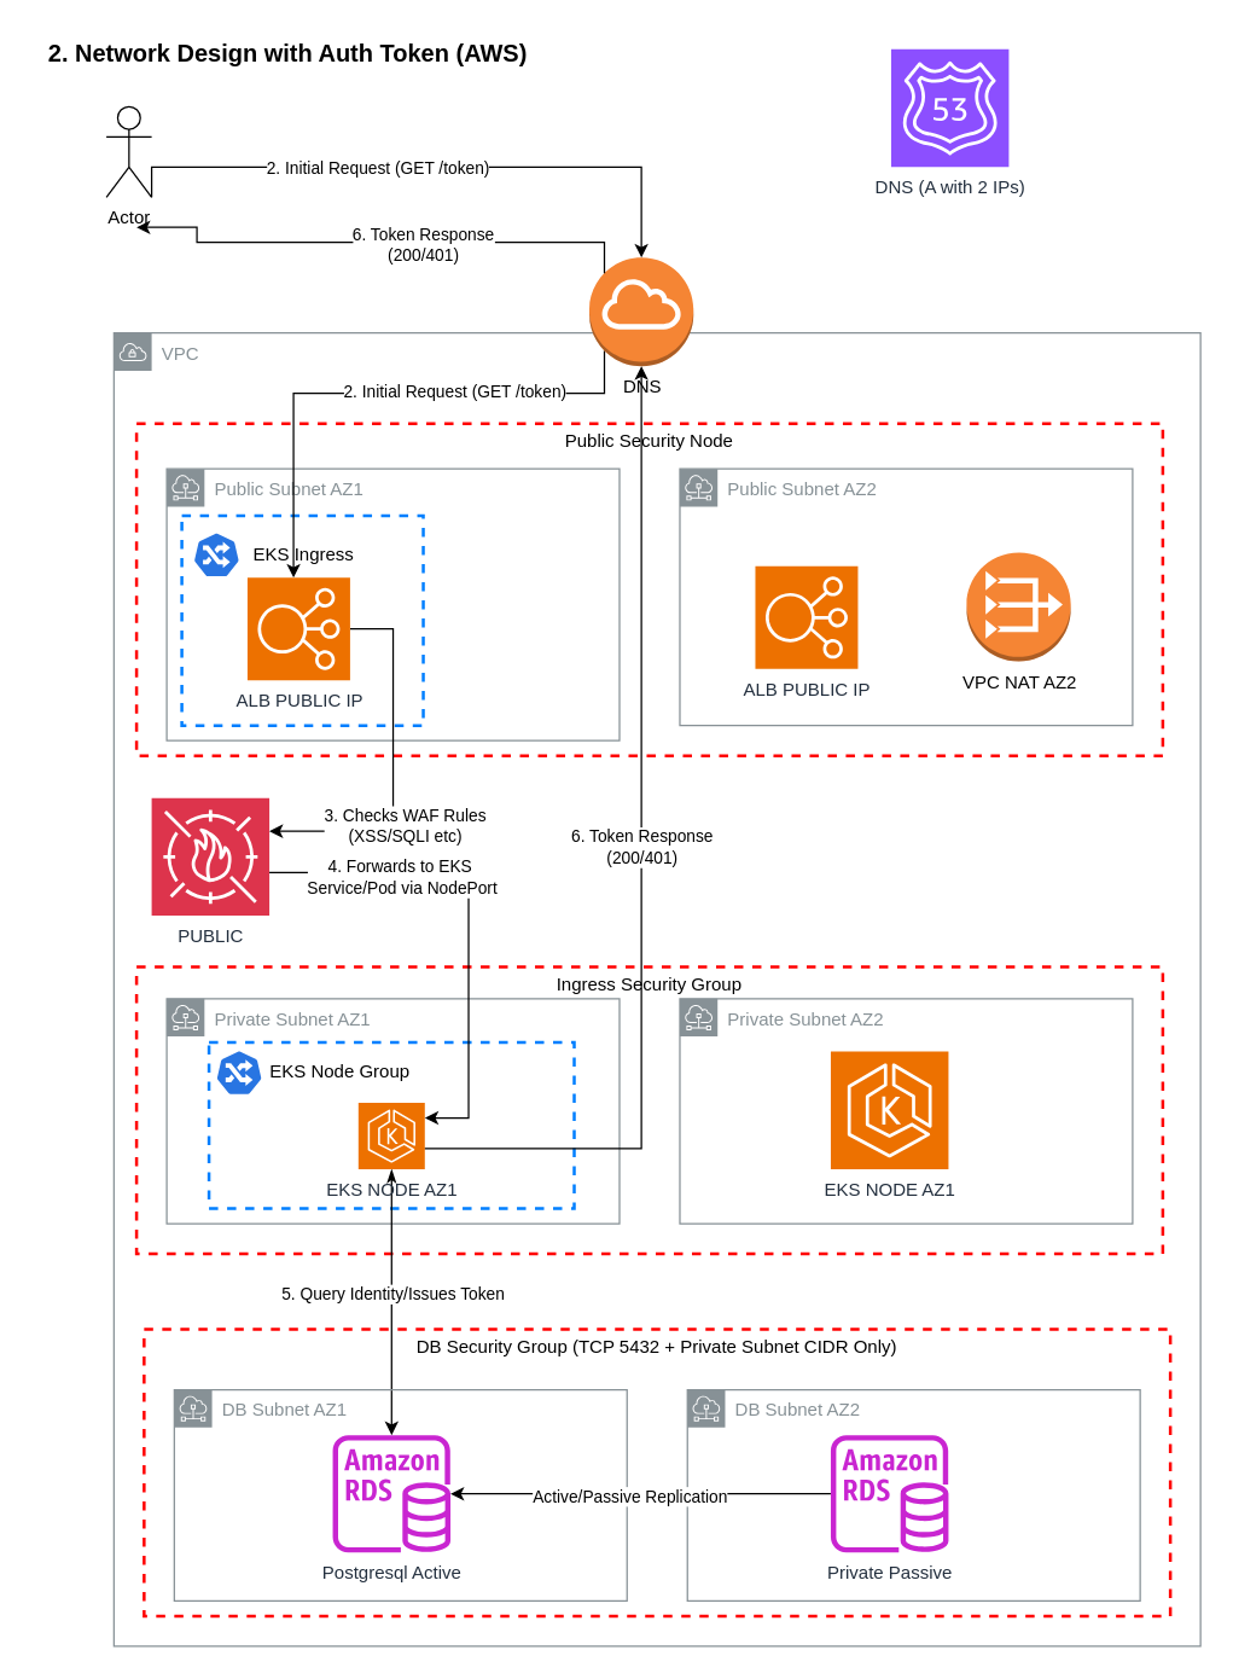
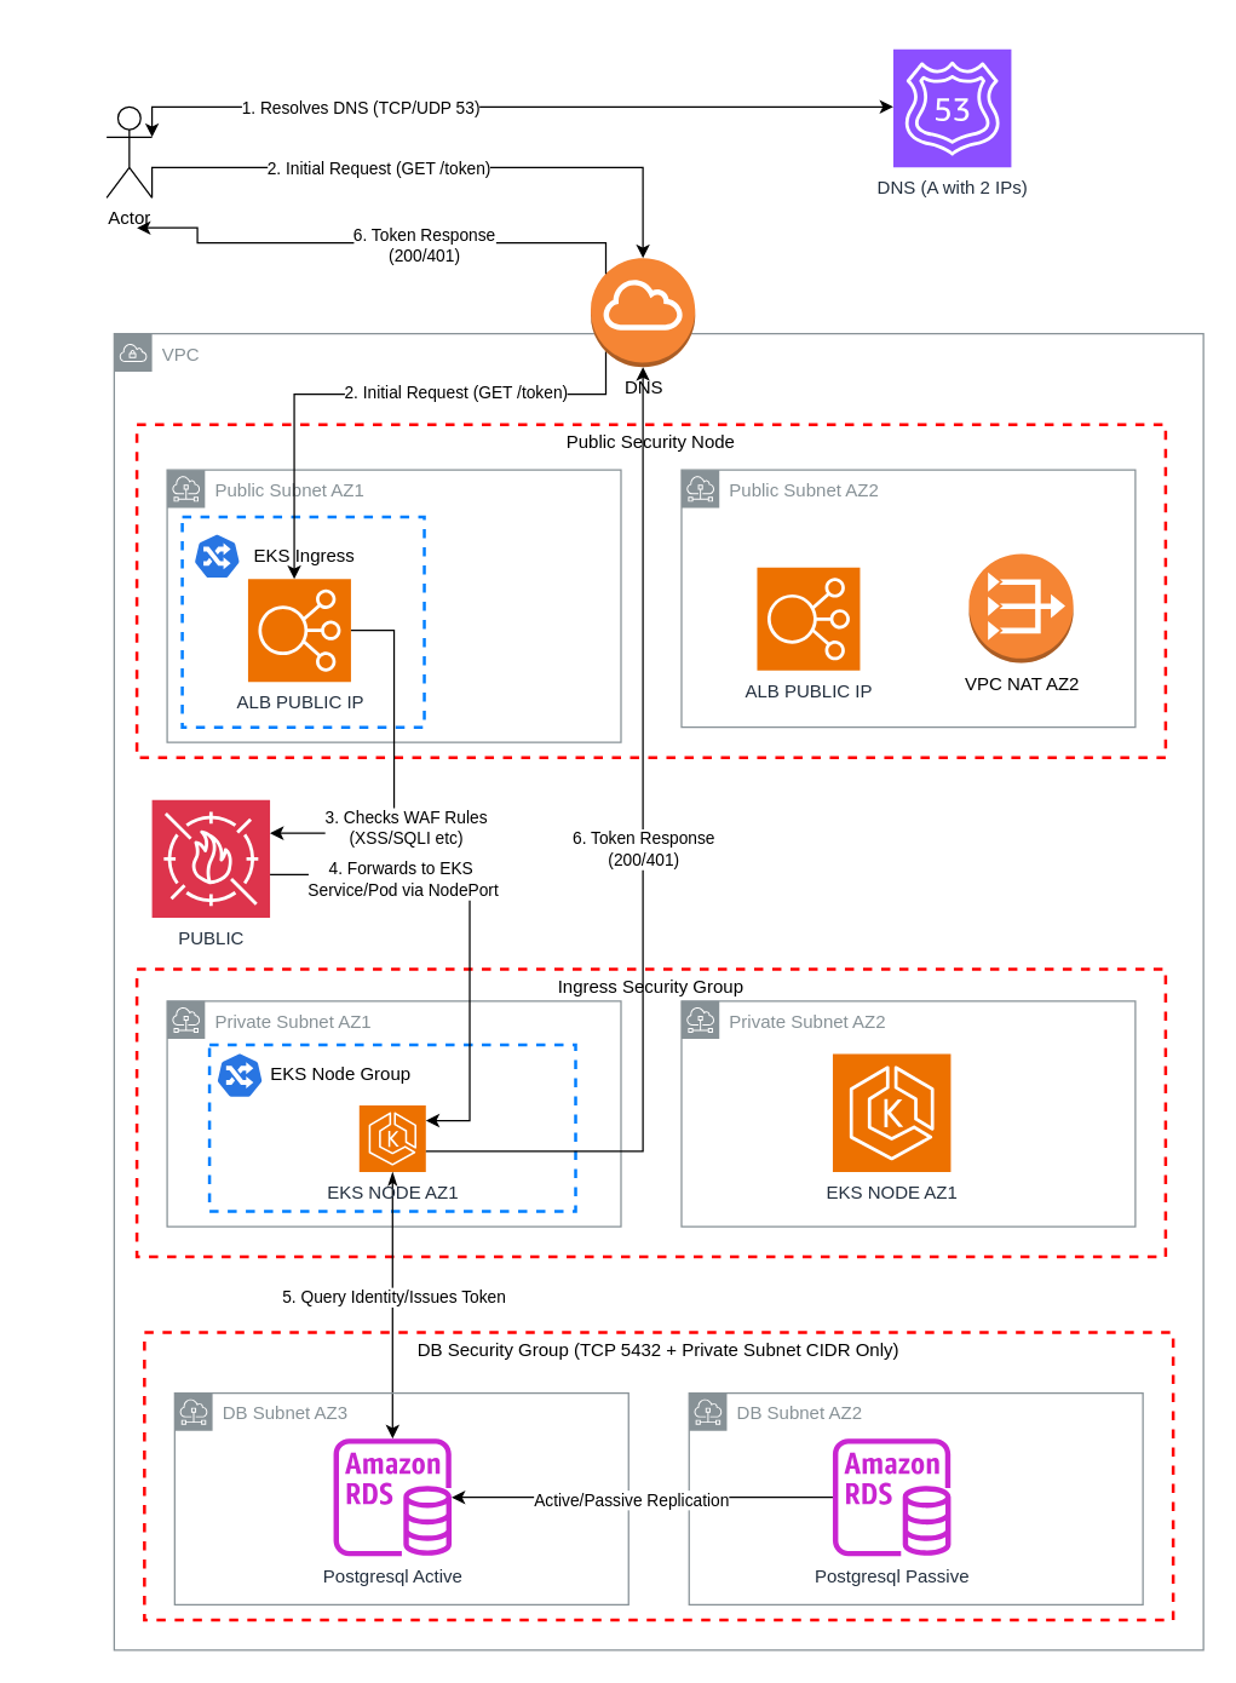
  <mxCell id="0" />
  <mxCell id="1" parent="0" />
  <mxCell id="2" value="" style="rounded=0;whiteSpace=wrap;html=1;strokeColor=#007FFF;fillColor=none;dashed=1;strokeWidth=2;" vertex="1" parent="1"><mxGeometry x="138" y="690" width="242" height="110" as="geometry" /></mxCell>
  <mxCell id="3" value="VPC" style="sketch=0;outlineConnect=0;gradientColor=none;html=1;whiteSpace=wrap;fontSize=12;fontStyle=0;shape=mxgraph.aws4.group;grIcon=mxgraph.aws4.group_vpc;strokeColor=#879196;fillColor=none;verticalAlign=top;align=left;spacingLeft=30;fontColor=#879196;dashed=0;" vertex="1" parent="1"><mxGeometry x="75" y="220" width="720" height="870" as="geometry" /></mxCell>
  <mxCell id="4" value="Public Security Node" style="fontStyle=0;verticalAlign=top;align=center;spacingTop=-2;fillColor=none;rounded=0;whiteSpace=wrap;html=1;strokeColor=#FF0000;strokeWidth=2;dashed=1;container=1;collapsible=0;expand=0;recursiveResize=0;" vertex="1" parent="1"><mxGeometry x="90" y="280" width="680" height="220" as="geometry" /></mxCell>
  <mxCell id="5" value="Public Subnet AZ1" style="sketch=0;outlineConnect=0;gradientColor=none;html=1;whiteSpace=wrap;fontSize=12;fontStyle=0;shape=mxgraph.aws4.group;grIcon=mxgraph.aws4.group_subnet;strokeColor=#879196;fillColor=none;verticalAlign=top;align=left;spacingLeft=30;fontColor=#879196;dashed=0;" vertex="1" parent="1"><mxGeometry x="110" y="310" width="300" height="180" as="geometry" /></mxCell>
  <mxCell id="6" value="" style="rounded=0;whiteSpace=wrap;html=1;strokeColor=#007FFF;fillColor=none;dashed=1;strokeWidth=2;" vertex="1" parent="1"><mxGeometry x="120" y="341" width="160" height="139" as="geometry" /></mxCell>
  <mxCell id="7" value="Ingress Security Group" style="fontStyle=0;verticalAlign=top;align=center;spacingTop=-2;fillColor=none;rounded=0;whiteSpace=wrap;html=1;strokeColor=#FF0000;strokeWidth=2;dashed=1;container=1;collapsible=0;expand=0;recursiveResize=0;" vertex="1" parent="1"><mxGeometry x="90" y="640" width="680" height="190" as="geometry" /></mxCell>
  <mxCell id="8" value="Public Subnet AZ2" style="sketch=0;outlineConnect=0;gradientColor=none;html=1;whiteSpace=wrap;fontSize=12;fontStyle=0;shape=mxgraph.aws4.group;grIcon=mxgraph.aws4.group_subnet;strokeColor=#879196;fillColor=none;verticalAlign=top;align=left;spacingLeft=30;fontColor=#879196;dashed=0;" vertex="1" parent="1"><mxGeometry x="450" y="310" width="300" height="170" as="geometry" /></mxCell>
  <mxCell id="9" style="edgeStyle=orthogonalEdgeStyle;rounded=0;orthogonalLoop=1;jettySize=auto;html=1;exitX=0.145;exitY=0.855;exitDx=0;exitDy=0;exitPerimeter=0;" edge="1" parent="1" source="11" target="43"><mxGeometry relative="1" as="geometry"><Array as="points"><mxPoint x="400" y="260" /><mxPoint x="194" y="260" /></Array></mxGeometry></mxCell>
  <mxCell id="10" value="2. Initial Request (GET /token)" style="edgeLabel;html=1;align=center;verticalAlign=middle;resizable=0;points=[];" vertex="1" connectable="0" parent="9"><mxGeometry x="-0.375" y="-2" relative="1" as="geometry"><mxPoint x="-17" as="offset" /></mxGeometry></mxCell>
  <mxCell id="11" value="DNS" style="outlineConnect=0;dashed=0;verticalLabelPosition=bottom;verticalAlign=top;align=center;html=1;shape=mxgraph.aws3.internet_gateway;fillColor=#F58534;gradientColor=none;" vertex="1" parent="1"><mxGeometry x="390" y="170" width="69" height="72" as="geometry" /></mxCell>
  <mxCell id="12" value="Private Subnet AZ1" style="sketch=0;outlineConnect=0;gradientColor=none;html=1;whiteSpace=wrap;fontSize=12;fontStyle=0;shape=mxgraph.aws4.group;grIcon=mxgraph.aws4.group_subnet;strokeColor=#879196;fillColor=none;verticalAlign=top;align=left;spacingLeft=30;fontColor=#879196;dashed=0;" vertex="1" parent="1"><mxGeometry x="110" y="661" width="300" height="149" as="geometry" /></mxCell>
  <mxCell id="13" value="VPC NAT AZ2" style="outlineConnect=0;dashed=0;verticalLabelPosition=bottom;verticalAlign=top;align=center;html=1;shape=mxgraph.aws3.vpc_nat_gateway;fillColor=#F58534;gradientColor=none;" vertex="1" parent="1"><mxGeometry x="640" y="365.5" width="69" height="72" as="geometry" /></mxCell>
  <mxCell id="14" value="ALB PUBLIC IP" style="sketch=0;points=[[0,0,0],[0.25,0,0],[0.5,0,0],[0.75,0,0],[1,0,0],[0,1,0],[0.25,1,0],[0.5,1,0],[0.75,1,0],[1,1,0],[0,0.25,0],[0,0.5,0],[0,0.75,0],[1,0.25,0],[1,0.5,0],[1,0.75,0]];outlineConnect=0;fontColor=#232F3E;fillColor=#ED7100;strokeColor=#ffffff;dashed=0;verticalLabelPosition=bottom;verticalAlign=top;align=center;html=1;fontSize=12;fontStyle=0;aspect=fixed;shape=mxgraph.aws4.resourceIcon;resIcon=mxgraph.aws4.elastic_load_balancing;" vertex="1" parent="1"><mxGeometry x="500" y="374.5" width="68" height="68" as="geometry" /></mxCell>
  <mxCell id="15" style="edgeStyle=orthogonalEdgeStyle;rounded=0;orthogonalLoop=1;jettySize=auto;html=1;exitX=1;exitY=1;exitDx=0;exitDy=0;exitPerimeter=0;entryX=0.5;entryY=0;entryDx=0;entryDy=0;entryPerimeter=0;" edge="1" parent="1" source="25" target="11"><mxGeometry relative="1" as="geometry"><mxPoint x="390" y="279" as="sourcePoint" /><Array as="points"><mxPoint x="425" y="110" /></Array></mxGeometry></mxCell>
  <mxCell id="16" value="2. Initial Request (GET /token)" style="edgeLabel;html=1;align=center;verticalAlign=middle;resizable=0;points=[];" vertex="1" connectable="0" parent="15"><mxGeometry x="-0.166" relative="1" as="geometry"><mxPoint as="offset" /></mxGeometry></mxCell>
  <mxCell id="17" style="edgeStyle=orthogonalEdgeStyle;rounded=0;orthogonalLoop=1;jettySize=auto;html=1;exitX=0.993;exitY=0.687;exitDx=0;exitDy=0;exitPerimeter=0;entryX=0.5;entryY=1;entryDx=0;entryDy=0;entryPerimeter=0;" edge="1" parent="1" source="21" target="11"><mxGeometry relative="1" as="geometry"><mxPoint x="910" y="545" as="sourcePoint" /><mxPoint x="1011.5" y="210" as="targetPoint" /><Array as="points"><mxPoint x="425" y="760" /></Array></mxGeometry></mxCell>
  <mxCell id="18" value="6. Token Response&lt;div&gt;(200/401)&lt;/div&gt;" style="edgeLabel;html=1;align=center;verticalAlign=middle;resizable=0;points=[];" vertex="1" connectable="0" parent="17"><mxGeometry x="-0.005" relative="1" as="geometry"><mxPoint y="-15" as="offset" /></mxGeometry></mxCell>
  <mxCell id="19" style="edgeStyle=orthogonalEdgeStyle;rounded=0;orthogonalLoop=1;jettySize=auto;html=1;startArrow=classicThin;startFill=1;" edge="1" parent="1" source="21" target="40"><mxGeometry relative="1" as="geometry" /></mxCell>
  <mxCell id="20" value="5. Query Identity/Issues Token" style="edgeLabel;html=1;align=center;verticalAlign=middle;resizable=0;points=[];" vertex="1" connectable="0" parent="19"><mxGeometry x="-0.1" relative="1" as="geometry"><mxPoint y="3" as="offset" /></mxGeometry></mxCell>
  <mxCell id="21" value="EKS NODE AZ1" style="sketch=0;points=[[0,0,0],[0.25,0,0],[0.5,0,0],[0.75,0,0],[1,0,0],[0,1,0],[0.25,1,0],[0.5,1,0],[0.75,1,0],[1,1,0],[0,0.25,0],[0,0.5,0],[0,0.75,0],[1,0.25,0],[1,0.5,0],[1,0.75,0]];outlineConnect=0;fontColor=#232F3E;fillColor=#ED7100;strokeColor=#ffffff;dashed=0;verticalLabelPosition=bottom;verticalAlign=top;align=center;html=1;fontSize=12;fontStyle=0;aspect=fixed;shape=mxgraph.aws4.resourceIcon;resIcon=mxgraph.aws4.eks;" vertex="1" parent="1"><mxGeometry x="237" y="730" width="44" height="44" as="geometry" /></mxCell>
  <mxCell id="22" value="DNS (A with 2 IPs)" style="sketch=0;points=[[0,0,0],[0.25,0,0],[0.5,0,0],[0.75,0,0],[1,0,0],[0,1,0],[0.25,1,0],[0.5,1,0],[0.75,1,0],[1,1,0],[0,0.25,0],[0,0.5,0],[0,0.75,0],[1,0.25,0],[1,0.5,0],[1,0.75,0]];outlineConnect=0;fontColor=#232F3E;fillColor=#8C4FFF;strokeColor=#ffffff;dashed=0;verticalLabelPosition=bottom;verticalAlign=top;align=center;html=1;fontSize=12;fontStyle=0;aspect=fixed;shape=mxgraph.aws4.resourceIcon;resIcon=mxgraph.aws4.route_53;" vertex="1" parent="1"><mxGeometry x="590" y="32" width="78" height="78" as="geometry" /></mxCell>
+ <mxCell id="23" style="edgeStyle=orthogonalEdgeStyle;rounded=0;orthogonalLoop=1;jettySize=auto;html=1;exitX=1;exitY=0.333;exitDx=0;exitDy=0;exitPerimeter=0;startArrow=classic;startFill=1;" edge="1" parent="1" source="25" target="22"><mxGeometry relative="1" as="geometry"><Array as="points"><mxPoint x="420" y="70" /><mxPoint x="420" y="70" /></Array></mxGeometry></mxCell>
+ <mxCell id="24" value="1. Resolves DNS (TCP/UDP 53)" style="edgeLabel;html=1;align=center;verticalAlign=middle;resizable=0;points=[];" vertex="1" connectable="0" parent="23"><mxGeometry x="-0.105" y="-1" relative="1" as="geometry"><mxPoint x="-71" y="-1" as="offset" /></mxGeometry></mxCell>
  <mxCell id="25" value="Actor" style="shape=umlActor;verticalLabelPosition=bottom;verticalAlign=top;html=1;outlineConnect=0;perimeterSpacing=0;" vertex="1" parent="1"><mxGeometry x="70" y="70" width="30" height="60" as="geometry" /></mxCell>
  <mxCell id="26" value="PUBLIC" style="sketch=0;points=[[0,0,0],[0.25,0,0],[0.5,0,0],[0.75,0,0],[1,0,0],[0,1,0],[0.25,1,0],[0.5,1,0],[0.75,1,0],[1,1,0],[0,0.25,0],[0,0.5,0],[0,0.75,0],[1,0.25,0],[1,0.5,0],[1,0.75,0]];outlineConnect=0;fontColor=#232F3E;fillColor=#DD344C;strokeColor=#ffffff;dashed=0;verticalLabelPosition=bottom;verticalAlign=top;align=center;html=1;fontSize=12;fontStyle=0;aspect=fixed;shape=mxgraph.aws4.resourceIcon;resIcon=mxgraph.aws4.waf;" vertex="1" parent="1"><mxGeometry x="100" y="528" width="78" height="78" as="geometry" /></mxCell>
  <mxCell id="27" style="edgeStyle=orthogonalEdgeStyle;rounded=0;orthogonalLoop=1;jettySize=auto;html=1;exitX=1;exitY=0.5;exitDx=0;exitDy=0;exitPerimeter=0;" edge="1" parent="1" source="43" target="26"><mxGeometry relative="1" as="geometry"><Array as="points"><mxPoint x="260" y="416" /><mxPoint x="260" y="550" /></Array></mxGeometry></mxCell>
  <mxCell id="28" value="3. Checks WAF Rules&lt;div&gt;(XSS/SQLI etc)&lt;/div&gt;" style="edgeLabel;html=1;align=center;verticalAlign=middle;resizable=0;points=[];" vertex="1" connectable="0" parent="27"><mxGeometry x="0.452" y="1" relative="1" as="geometry"><mxPoint x="23" y="-5" as="offset" /></mxGeometry></mxCell>
  <mxCell id="29" style="edgeStyle=orthogonalEdgeStyle;rounded=0;orthogonalLoop=1;jettySize=auto;html=1;" edge="1" parent="1" target="21"><mxGeometry relative="1" as="geometry"><mxPoint x="178" y="577.5" as="sourcePoint" /><mxPoint x="249" y="697.5" as="targetPoint" /><Array as="points"><mxPoint x="310" y="578" /><mxPoint x="310" y="740" /></Array></mxGeometry></mxCell>
  <mxCell id="30" value="4. Forwards to EKS&amp;nbsp;&lt;div&gt;Service/Pod via NodePort&lt;/div&gt;" style="edgeLabel;html=1;align=center;verticalAlign=middle;resizable=0;points=[];" vertex="1" connectable="0" parent="29"><mxGeometry x="-0.274" y="-1" relative="1" as="geometry"><mxPoint x="-30" y="2" as="offset" /></mxGeometry></mxCell>
  <mxCell id="31" style="edgeStyle=orthogonalEdgeStyle;rounded=0;orthogonalLoop=1;jettySize=auto;html=1;entryX=0.667;entryY=1.333;entryDx=0;entryDy=0;entryPerimeter=0;exitX=0.145;exitY=0.145;exitDx=0;exitDy=0;exitPerimeter=0;" edge="1" parent="1" source="11" target="25"><mxGeometry relative="1" as="geometry"><Array as="points"><mxPoint x="400" y="160" /><mxPoint x="130" y="160" /></Array></mxGeometry></mxCell>
  <mxCell id="32" value="6. Token Response&lt;div&gt;(200/401)&lt;/div&gt;" style="edgeLabel;html=1;align=center;verticalAlign=middle;resizable=0;points=[];" vertex="1" connectable="0" parent="31"><mxGeometry x="0.092" y="1" relative="1" as="geometry"><mxPoint x="45" as="offset" /></mxGeometry></mxCell>
  <mxCell id="33" value="Private Subnet AZ2" style="sketch=0;outlineConnect=0;gradientColor=none;html=1;whiteSpace=wrap;fontSize=12;fontStyle=0;shape=mxgraph.aws4.group;grIcon=mxgraph.aws4.group_subnet;strokeColor=#879196;fillColor=none;verticalAlign=top;align=left;spacingLeft=30;fontColor=#879196;dashed=0;" vertex="1" parent="1"><mxGeometry x="450" y="661" width="300" height="149" as="geometry" /></mxCell>
  <mxCell id="34" value="EKS NODE AZ1" style="sketch=0;points=[[0,0,0],[0.25,0,0],[0.5,0,0],[0.75,0,0],[1,0,0],[0,1,0],[0.25,1,0],[0.5,1,0],[0.75,1,0],[1,1,0],[0,0.25,0],[0,0.5,0],[0,0.75,0],[1,0.25,0],[1,0.5,0],[1,0.75,0]];outlineConnect=0;fontColor=#232F3E;fillColor=#ED7100;strokeColor=#ffffff;dashed=0;verticalLabelPosition=bottom;verticalAlign=top;align=center;html=1;fontSize=12;fontStyle=0;aspect=fixed;shape=mxgraph.aws4.resourceIcon;resIcon=mxgraph.aws4.eks;" vertex="1" parent="1"><mxGeometry x="550" y="696" width="78" height="78" as="geometry" /></mxCell>
  <mxCell id="35" value="DB Security Group (TCP 5432 + Private Subnet CIDR Only)" style="fontStyle=0;verticalAlign=top;align=center;spacingTop=-2;fillColor=none;rounded=0;whiteSpace=wrap;html=1;strokeColor=#FF0000;strokeWidth=2;dashed=1;container=1;collapsible=0;expand=0;recursiveResize=0;" vertex="1" parent="1"><mxGeometry x="95" y="880" width="680" height="190" as="geometry" /></mxCell>
- <mxCell id="36" value="DB Subnet AZ1" style="sketch=0;outlineConnect=0;gradientColor=none;html=1;whiteSpace=wrap;fontSize=12;fontStyle=0;shape=mxgraph.aws4.group;grIcon=mxgraph.aws4.group_subnet;strokeColor=#879196;fillColor=none;verticalAlign=top;align=left;spacingLeft=30;fontColor=#879196;dashed=0;" vertex="1" parent="1"><mxGeometry x="115" y="920" width="300" height="140" as="geometry" /></mxCell>
+ <mxCell id="36" value="DB Subnet AZ3" style="sketch=0;outlineConnect=0;gradientColor=none;html=1;whiteSpace=wrap;fontSize=12;fontStyle=0;shape=mxgraph.aws4.group;grIcon=mxgraph.aws4.group_subnet;strokeColor=#879196;fillColor=none;verticalAlign=top;align=left;spacingLeft=30;fontColor=#879196;dashed=0;" vertex="1" parent="1"><mxGeometry x="115" y="920" width="300" height="140" as="geometry" /></mxCell>
  <mxCell id="37" value="DB Subnet AZ2" style="sketch=0;outlineConnect=0;gradientColor=none;html=1;whiteSpace=wrap;fontSize=12;fontStyle=0;shape=mxgraph.aws4.group;grIcon=mxgraph.aws4.group_subnet;strokeColor=#879196;fillColor=none;verticalAlign=top;align=left;spacingLeft=30;fontColor=#879196;dashed=0;" vertex="1" parent="1"><mxGeometry x="455" y="920" width="300" height="140" as="geometry" /></mxCell>
  <mxCell id="38" style="edgeStyle=orthogonalEdgeStyle;rounded=0;orthogonalLoop=1;jettySize=auto;html=1;startArrow=classic;startFill=1;endArrow=none;" edge="1" parent="1" source="40" target="41"><mxGeometry relative="1" as="geometry" /></mxCell>
  <mxCell id="39" value="Active/Passive Replication" style="edgeLabel;html=1;align=center;verticalAlign=middle;resizable=0;points=[];" vertex="1" connectable="0" parent="38"><mxGeometry x="-0.282" y="-1" relative="1" as="geometry"><mxPoint x="28" as="offset" /></mxGeometry></mxCell>
  <mxCell id="40" value="Postgresql Active" style="sketch=0;outlineConnect=0;fontColor=#232F3E;gradientColor=none;fillColor=#C925D1;strokeColor=none;dashed=0;verticalLabelPosition=bottom;verticalAlign=top;align=center;html=1;fontSize=12;fontStyle=0;aspect=fixed;pointerEvents=1;shape=mxgraph.aws4.rds_instance;" vertex="1" parent="1"><mxGeometry x="220" y="950" width="78" height="78" as="geometry" /></mxCell>
- <mxCell id="41" value="Private Passive" style="sketch=0;outlineConnect=0;fontColor=#232F3E;gradientColor=none;fillColor=#C925D1;strokeColor=none;dashed=0;verticalLabelPosition=bottom;verticalAlign=top;align=center;html=1;fontSize=12;fontStyle=0;aspect=fixed;pointerEvents=1;shape=mxgraph.aws4.rds_instance;" vertex="1" parent="1"><mxGeometry x="550" y="950" width="78" height="78" as="geometry" /></mxCell>
+ <mxCell id="41" value="Postgresql Passive" style="sketch=0;outlineConnect=0;fontColor=#232F3E;gradientColor=none;fillColor=#C925D1;strokeColor=none;dashed=0;verticalLabelPosition=bottom;verticalAlign=top;align=center;html=1;fontSize=12;fontStyle=0;aspect=fixed;pointerEvents=1;shape=mxgraph.aws4.rds_instance;" vertex="1" parent="1"><mxGeometry x="550" y="950" width="78" height="78" as="geometry" /></mxCell>
  <mxCell id="42" value="" style="aspect=fixed;sketch=0;html=1;dashed=0;whitespace=wrap;verticalLabelPosition=bottom;verticalAlign=top;fillColor=#2875E2;strokeColor=#ffffff;points=[[0.005,0.63,0],[0.1,0.2,0],[0.9,0.2,0],[0.5,0,0],[0.995,0.63,0],[0.72,0.99,0],[0.5,1,0],[0.28,0.99,0]];shape=mxgraph.kubernetes.icon2;prIcon=ing" vertex="1" parent="1"><mxGeometry x="127.38" y="352" width="31.25" height="30" as="geometry" /></mxCell>
  <mxCell id="43" value="ALB PUBLIC IP" style="sketch=0;points=[[0,0,0],[0.25,0,0],[0.5,0,0],[0.75,0,0],[1,0,0],[0,1,0],[0.25,1,0],[0.5,1,0],[0.75,1,0],[1,1,0],[0,0.25,0],[0,0.5,0],[0,0.75,0],[1,0.25,0],[1,0.5,0],[1,0.75,0]];outlineConnect=0;fontColor=#232F3E;fillColor=#ED7100;strokeColor=#ffffff;dashed=0;verticalLabelPosition=bottom;verticalAlign=top;align=center;html=1;fontSize=12;fontStyle=0;aspect=fixed;shape=mxgraph.aws4.resourceIcon;resIcon=mxgraph.aws4.elastic_load_balancing;" vertex="1" parent="1"><mxGeometry x="163.5" y="382" width="68" height="68" as="geometry" /></mxCell>
  <mxCell id="44" value="EKS Ingress" style="text;html=1;align=center;verticalAlign=middle;whiteSpace=wrap;rounded=0;" vertex="1" parent="1"><mxGeometry x="145.5" y="352" width="110" height="30" as="geometry" /></mxCell>
  <mxCell id="45" value="" style="aspect=fixed;sketch=0;html=1;dashed=0;whitespace=wrap;verticalLabelPosition=bottom;verticalAlign=top;fillColor=#2875E2;strokeColor=#ffffff;points=[[0.005,0.63,0],[0.1,0.2,0],[0.9,0.2,0],[0.5,0,0],[0.995,0.63,0],[0.72,0.99,0],[0.5,1,0],[0.28,0.99,0]];shape=mxgraph.kubernetes.icon2;prIcon=ing" vertex="1" parent="1"><mxGeometry x="142.38" y="695" width="31.25" height="30" as="geometry" /></mxCell>
  <mxCell id="46" value="EKS Node Group" style="text;html=1;align=center;verticalAlign=middle;whiteSpace=wrap;rounded=0;" vertex="1" parent="1"><mxGeometry x="169.5" y="695" width="110" height="30" as="geometry" /></mxCell>
- <mxCell id="47" value="&lt;b&gt;&lt;font style=&quot;font-size: 16px;&quot;&gt;2. Network Design with Auth Token (AWS)&lt;/font&gt;&lt;/b&gt;" style="text;html=1;align=center;verticalAlign=middle;resizable=0;points=[];autosize=1;strokeColor=none;fillColor=none;" vertex="1" parent="1"><mxGeometry x="20" y="20" width="340" height="30" as="geometry" /></mxCell>
